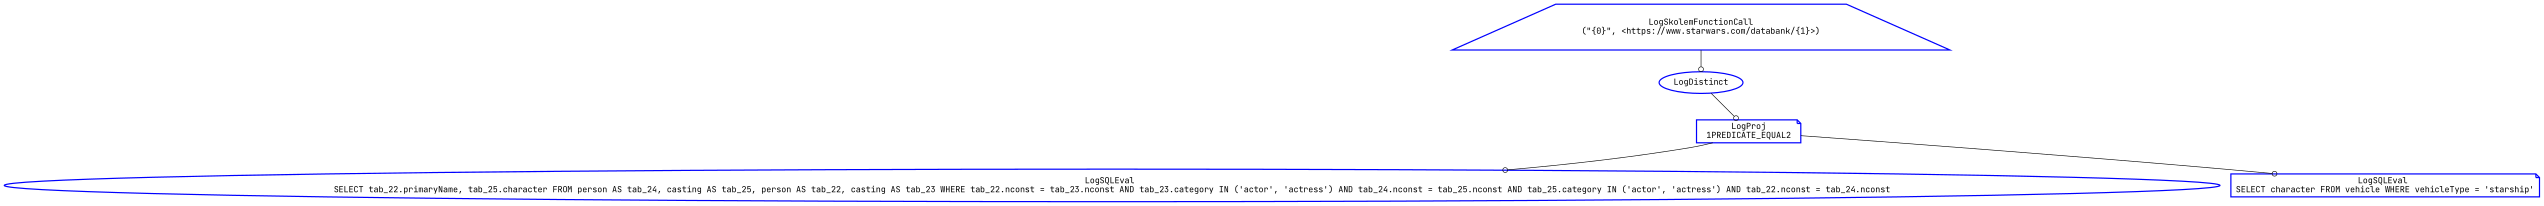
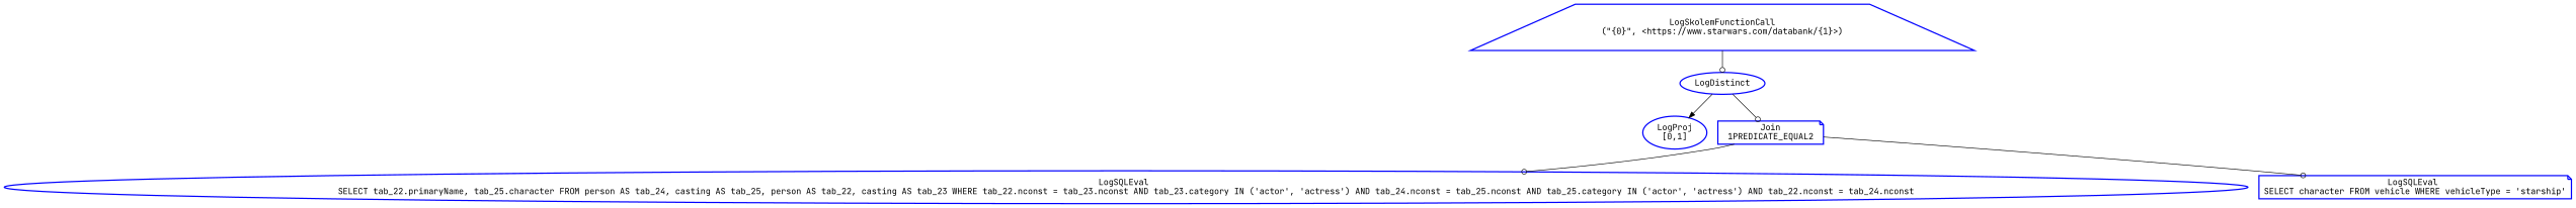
  digraph {
    fontname="JetBrains Mono"
    node [color=blue fontcolor=black fontname="JetBrains Mono" shape=ellipse style=bold]
    edge [arrowhead=odot fontname="JetBrains Mono"]
    n1 [label="LogSkolemFunctionCall\n(\"{0}\", <https://www.starwars.com/databank/{1}>)" shape=trapezium]
    n2 [label=LogDistinct]
-   n4 [label="LogProj\n 1PREDICATE_EQUAL2 " shape=note]
+   n3 [label="LogProj\n[0,1]"]
+   n4 [label="Join\n 1PREDICATE_EQUAL2 " shape=note]
    n5 [label="LogSQLEval \nSELECT tab_22.primaryName, tab_25.character FROM person AS tab_24, casting AS tab_25, person AS tab_22, casting AS tab_23 WHERE tab_22.nconst = tab_23.nconst AND tab_23.category IN ('actor', 'actress') AND tab_24.nconst = tab_25.nconst AND tab_25.category IN ('actor', 'actress') AND tab_22.nconst = tab_24.nconst"]
    n6 [label="LogSQLEval \nSELECT character FROM vehicle WHERE vehicleType = 'starship'" shape=note]
    n1 -> n2
+   n2 -> n3 [arrowhead=normal]
    n2 -> n4
    n4 -> n5
    n4 -> n6
  }
